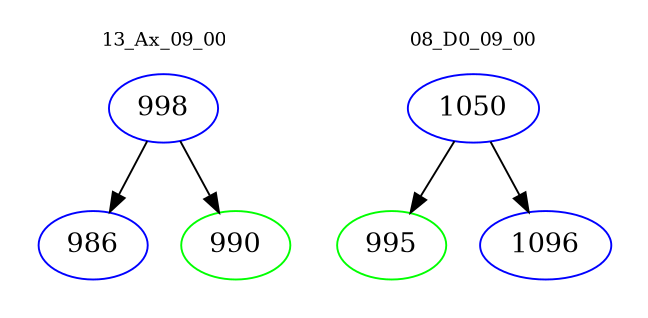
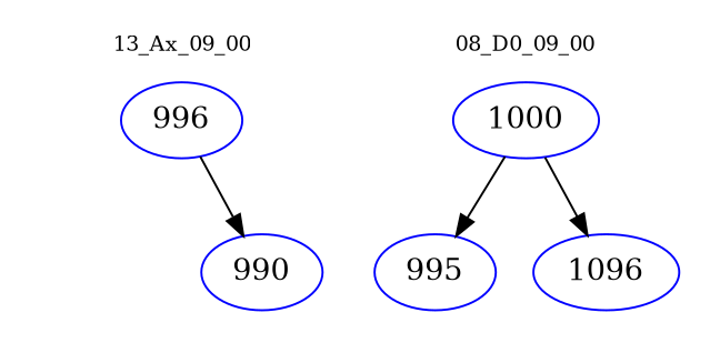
  digraph {
    node [color=blue]
    edge [color=black]
-   n1 [label=998]
-   n2 [label=986]
-   n3 [color=green label=990]
-   n4 [label=1050]
-   n5 [color=green label=995]
+   n1 [label=996]
+   n3 [label=990]
+   n4 [label=1000]
+   n5 [label=995]
    n6 [label=1096]
    subgraph cluster_1 {
      color=white
      fontsize=10
      label="13_Ax_09_00"
      n1
-     n2
      n3
    }
    subgraph cluster_2 {
      color=white
      fontsize=10
      label="08_D0_09_00"
      n4
      n5
      n6
    }
-   n1 -> n2
    n1 -> n3
    n4 -> n5
    n4 -> n6
  }
